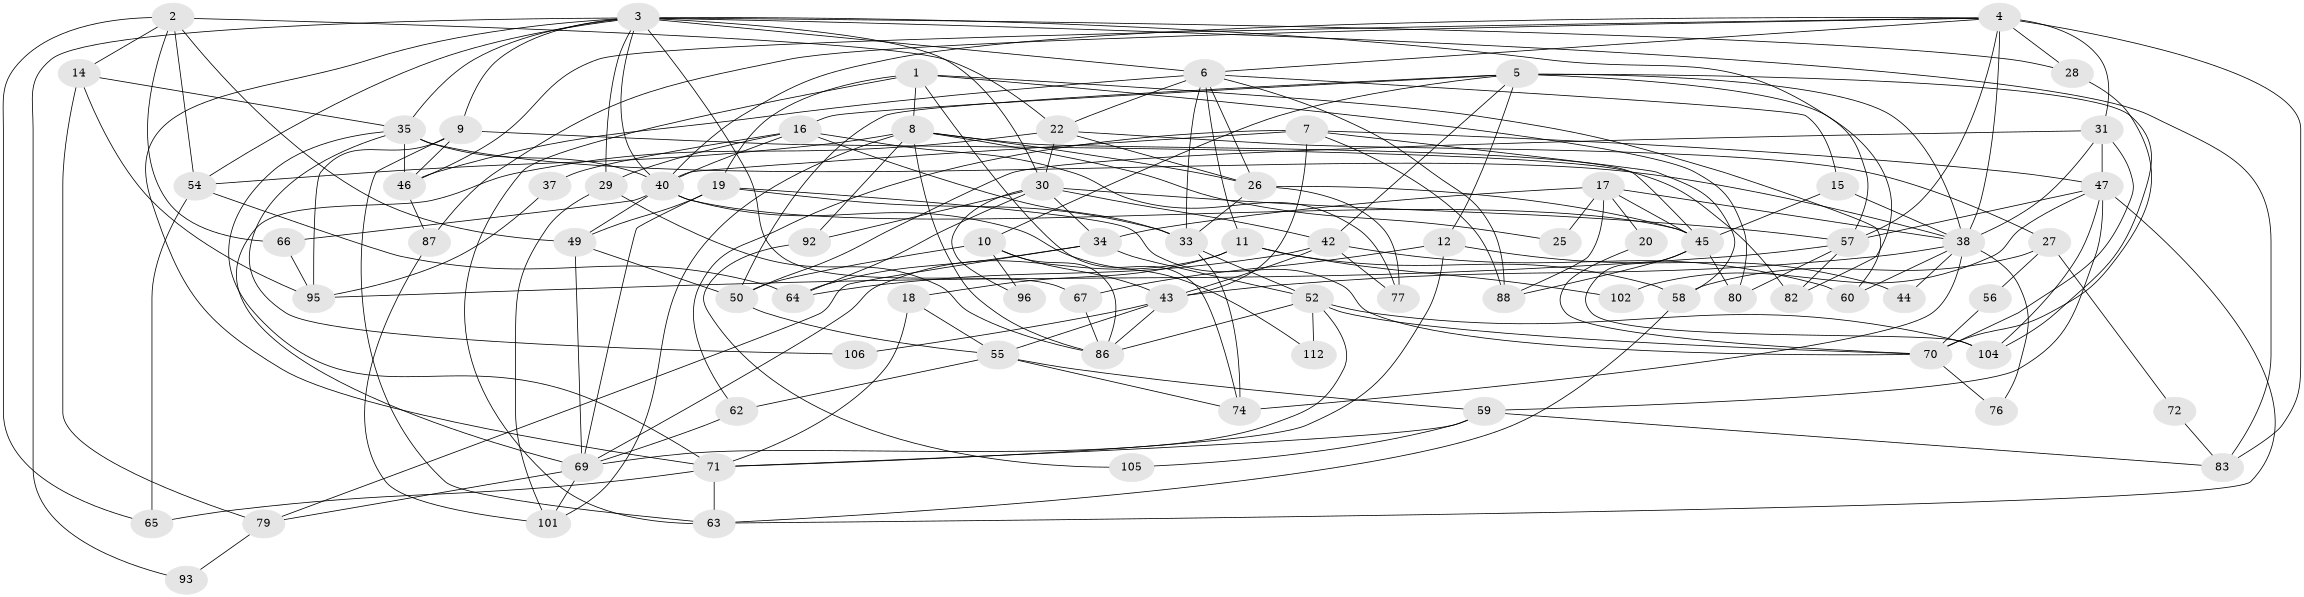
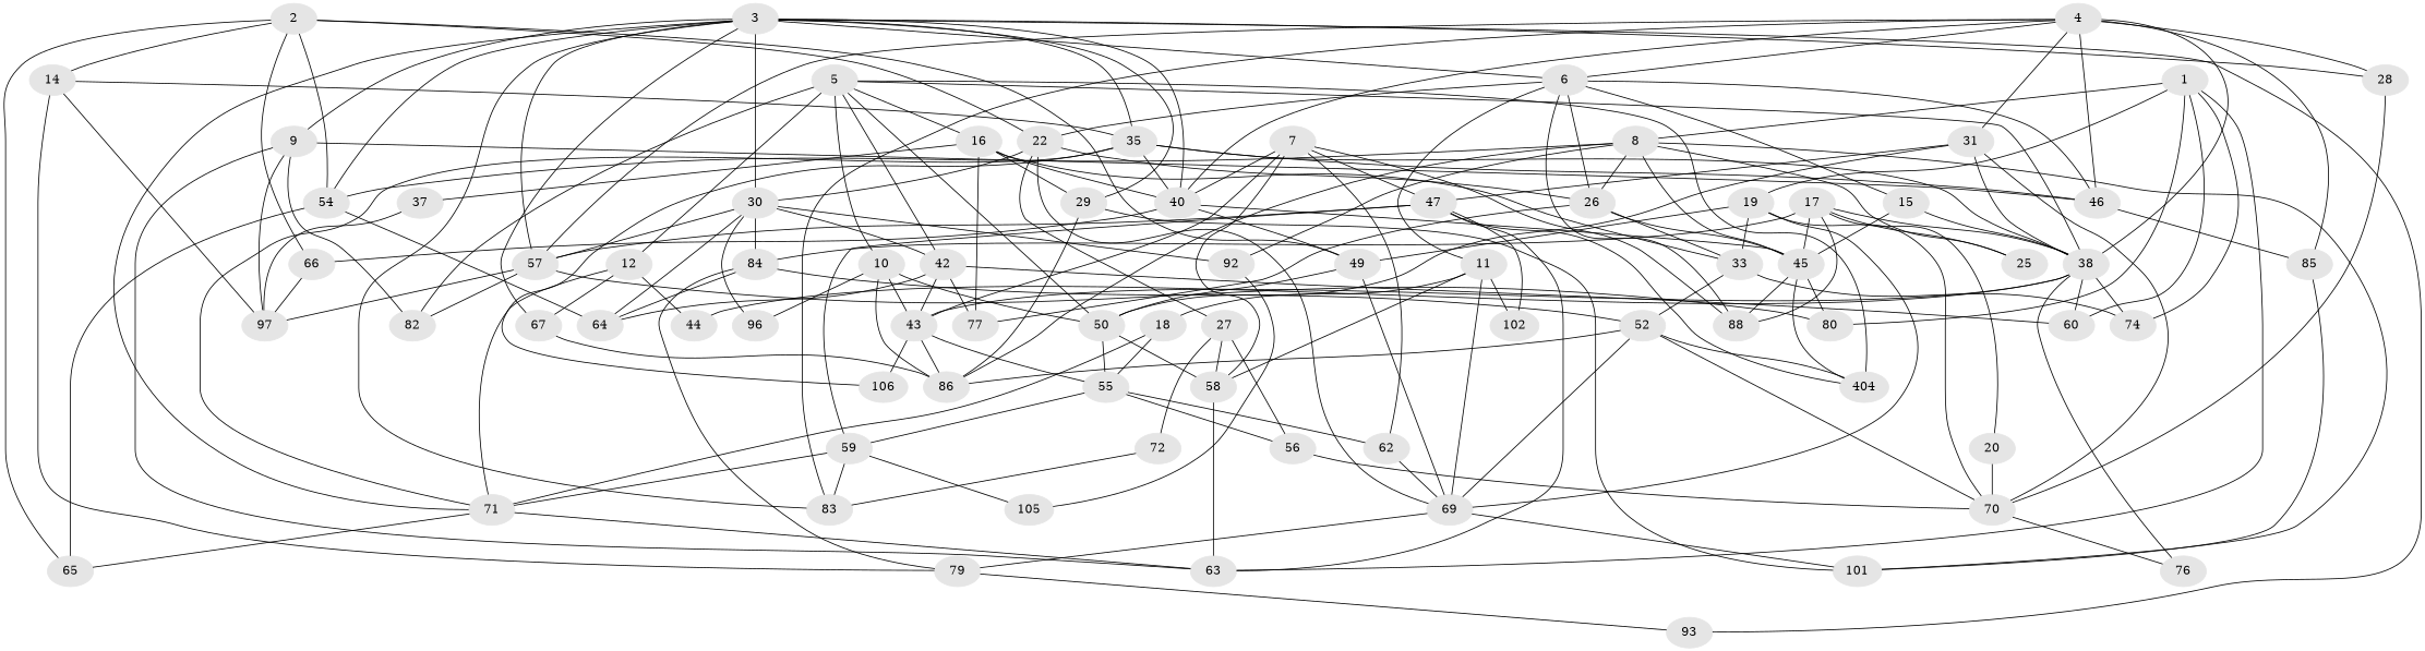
  graph {
    node [color=gray90 style=filled]
    1 [super="+13"]
    8 [super="+68"]
    19
    60
    63 [super="+109"]
    74
    80
    54 [super="+94"]
    26 [super="+81"]
    25
    45 [super="+97"]
    86 [super="+111"]
    92
    101
    49
    33 [super="+119"]
    69 [super="+90"]
    70 [super="+98"]
    2 [super="+87"]
    14 [super="+107"]
    22 [super="+36"]
    65
    66
    35 [super="+89"]
    79
-   95
+   95 [label=97]
    30 [super="+110"]
    27 [super="+115"]
    50 [super="+75"]
    64
    3 [super="+51"]
    6 [super="+118"]
    9 [super="+53"]
    28 [super="+103"]
    29 [super="+116"]
    40 [super="+41"]
    57 [super="+114"]
    n38 [label=71 super="+108"]
    67
    83
    93
    46 [super="+84"]
    11 [super="+32"]
    15
    88
    82
    42 [super="+117"]
    96
-   34
+   34 [label=84]
    38 [super="+91"]
    106
-   112
    4 [super="+21"]
    31
-   85 [label=87]
+   85
    47 [super="+99"]
    43 [super="+73"]
    44
    76
    5 [super="+23"]
    10 [super="+48"]
    12 [super="+39"]
    16
-   104
+   104 [label=404]
    37
    77 [super="+78"]
    58
    55
    18
    102
    52 [super="+100"]
    7 [super="+113"]
    62
    59 [super="+71"]
    105
    17 [super="+24"]
    20
    56
    72
    1 -- 8
    1 -- 19
    1 -- 60
    1 -- 63
    1 -- 74
    1 -- 80
    8 -- 54
    8 -- 26
    8 -- 25
    8 -- 45
    8 -- 86
    8 -- 92
    8 -- 101
    19 -- 49
    19 -- 33
    19 -- 69
    19 -- 70
    54 -- 65
    54 -- 64
    26 -- 45
    26 -- 33
    26 -- 77
    45 -- 80
    45 -- 88
    45 -- 104
    92 -- 105
    49 -- 69
    49 -- 50
    33 -- 74
    33 -- 52
    69 -- 101
    69 -- 79
    70 -- 76
    2 -- 54
    2 -- 49
    2 -- 14
    2 -- 22
    2 -- 65
    2 -- 66
    14 -- 35
    14 -- 79
    14 -- 95
    22 -- 26
    22 -- 69
    22 -- 30
    22 -- 27
    66 -- 95
    35 -- 40
    35 -- n38
    35 -- 46
    35 -- 38
    35 -- 106
    79 -- 93
    30 -- 92
    30 -- 64
    30 -- 57
    30 -- 42
    30 -- 96
    30 -- 34
    27 -- 58
    27 -- 56
    27 -- 72
+   50 -- 58
    50 -- 55
    3 -- 54
    3 -- 35
    3 -- 30 [weight=2]
    3 -- 6
    3 -- 9
    3 -- 28
    3 -- 29
    3 -- 40
    3 -- 57
    3 -- n38
    3 -- 67
    3 -- 83
    3 -- 93
    6 -- 26
-   6 -- 33
    6 -- 22
    6 -- 46
    6 -- 11
    6 -- 15
    6 -- 88
    9 -- 63
    9 -- 95
    9 -- 46
    9 -- 82
    28 -- 70
    29 -- 86
    29 -- 101
    40 -- 45
    40 -- 49
    40 -- 66
-   40 -- 112
    57 -- 80
    57 -- 95
    57 -- 82
    n38 -- 63
    n38 -- 65
    67 -- 86
    46 -- 85
    11 -- 69
    11 -- 58
    11 -- 18 [weight=2]
    11 -- 102
    15 -- 45
    15 -- 38
    42 -- 60
    42 -- 64
    42 -- 43
    42 -- 77
    34 -- 79
    34 -- 64
    34 -- 52
    38 -- 60
    38 -- 74
    38 -- 43
    38 -- 44
    38 -- 76
    4 -- 6
    4 -- 28 [weight=2]
    4 -- 40
    4 -- 57
    4 -- 83
    4 -- 46
    4 -- 38
    4 -- 31
    4 -- 85
    31 -- 70
    31 -- 50
    31 -- 38
    31 -- 47
    85 -- 101
    47 -- 63
    47 -- 57
    47 -- 104
    47 -- 102
    47 -- 59
    43 -- 86
    43 -- 106
    43 -- 55
    5 -- 50
    5 -- 82
    5 -- 42
    5 -- 38
    5 -- 10
    5 -- 12
    5 -- 16
    5 -- 104
    10 -- 86
    10 -- 50
    10 -- 96
    10 -- 43
    12 -- n38
    12 -- 67
    12 -- 44
    16 -- 33
    16 -- 29
    16 -- 40
    16 -- 37
    16 -- 77
    37 -- 95
    58 -- 63
    55 -- 62
    55 -- 59
-   55 -- 74
+   55 -- 56
    18 -- n38
    18 -- 55
    52 -- 86
    52 -- 69
    52 -- 70
-   52 -- 112
    52 -- 104
    7 -- 40
    7 -- 88
    7 -- 47
    7 -- 43 [weight=2]
    7 -- 58
    7 -- 62
    62 -- 69
    59 -- n38
    59 -- 83
    59 -- 105
    17 -- 25
    17 -- 45
    17 -- 88
    17 -- 34
    17 -- 38
    17 -- 20
    20 -- 70
    56 -- 70
    72 -- 83
  }
